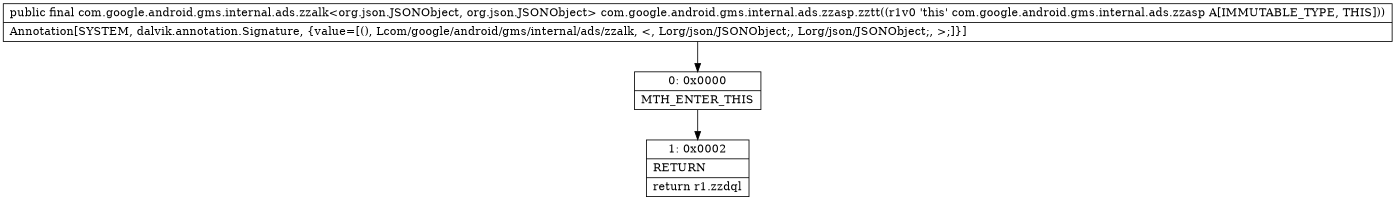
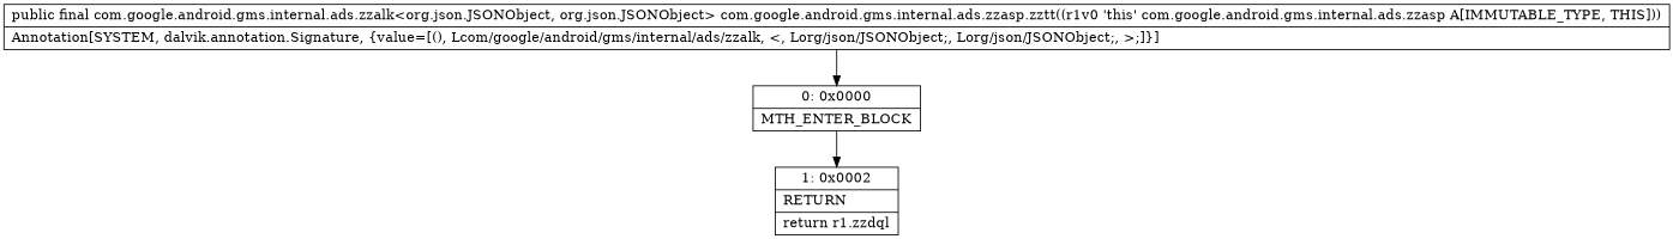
  digraph {
    node [shape=record]
-   n1 [label="{0\:\ 0x0000|MTH_ENTER_THIS\l}"]
+   n1 [label="{0\:\ 0x0000|MTH_ENTER_BLOCK\l}"]
    n2 [label="{1\:\ 0x0002|RETURN\l|return r1.zzdql\l}"]
    n3 [label="{public final com.google.android.gms.internal.ads.zzalk\<org.json.JSONObject, org.json.JSONObject\> com.google.android.gms.internal.ads.zzasp.zztt((r1v0 'this' com.google.android.gms.internal.ads.zzasp A[IMMUTABLE_TYPE, THIS]))  | Annotation[SYSTEM, dalvik.annotation.Signature, \{value=[(), Lcom\/google\/android\/gms\/internal\/ads\/zzalk, \<, Lorg\/json\/JSONObject;, Lorg\/json\/JSONObject;, \>;]\}]\l}"]
    n1 -> n2
    n3 -> n1
  }
